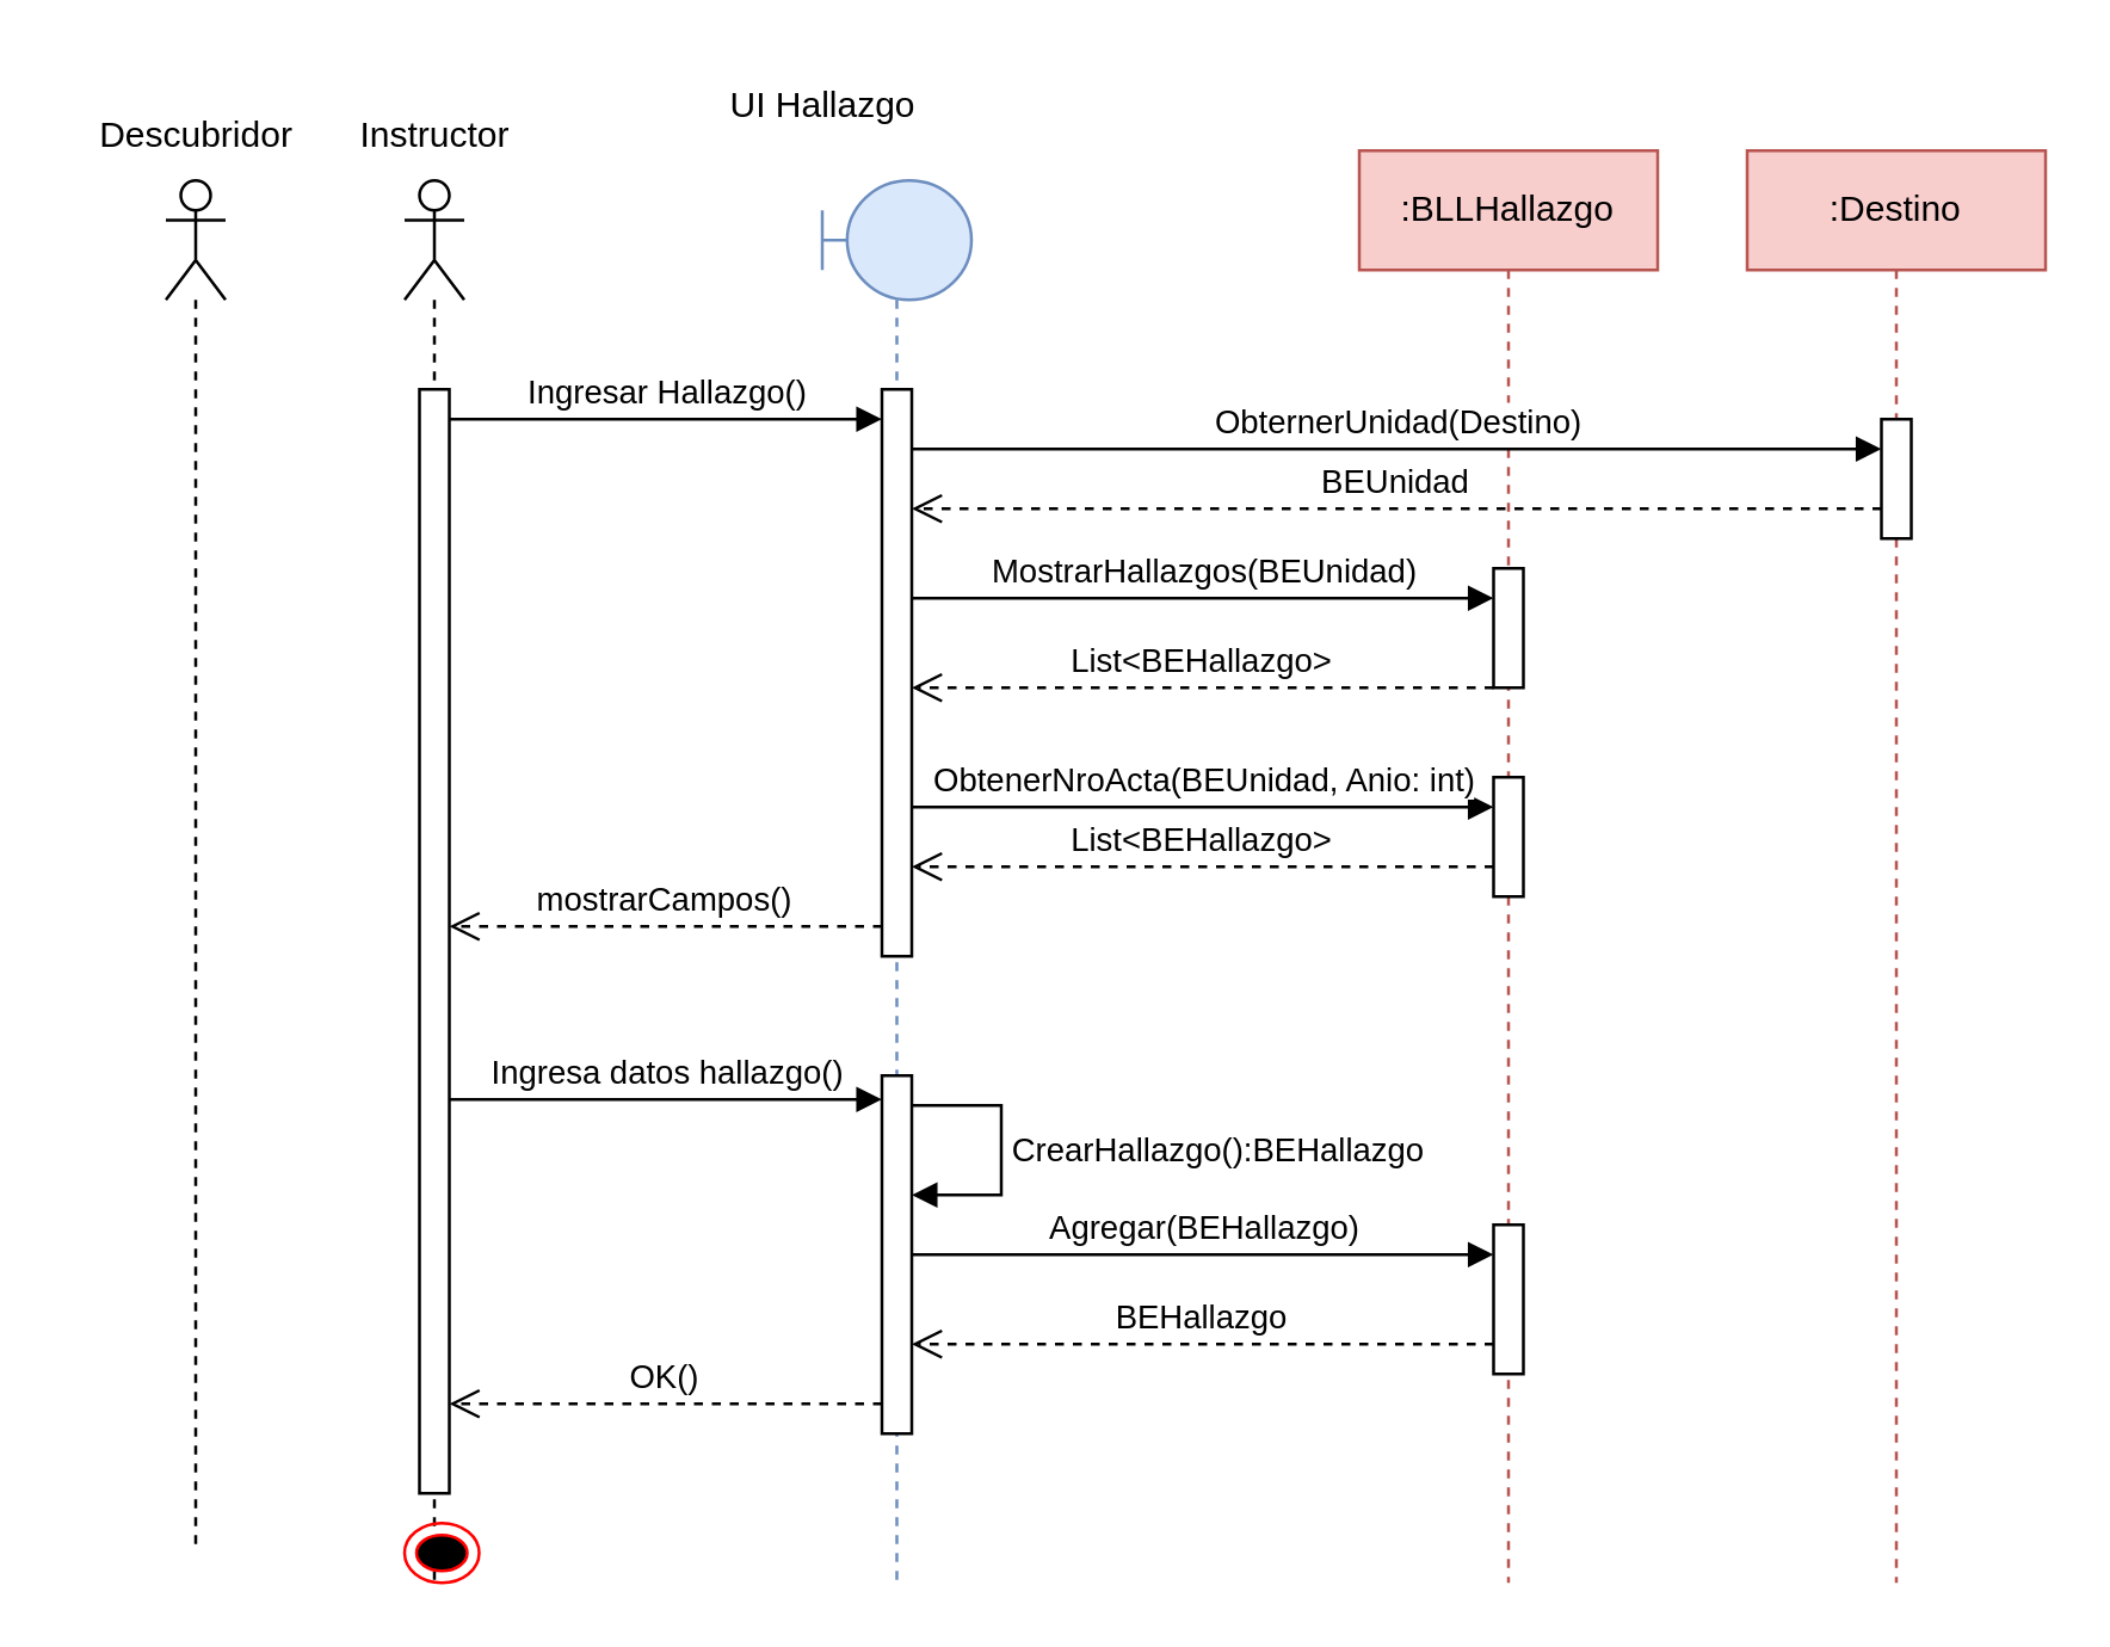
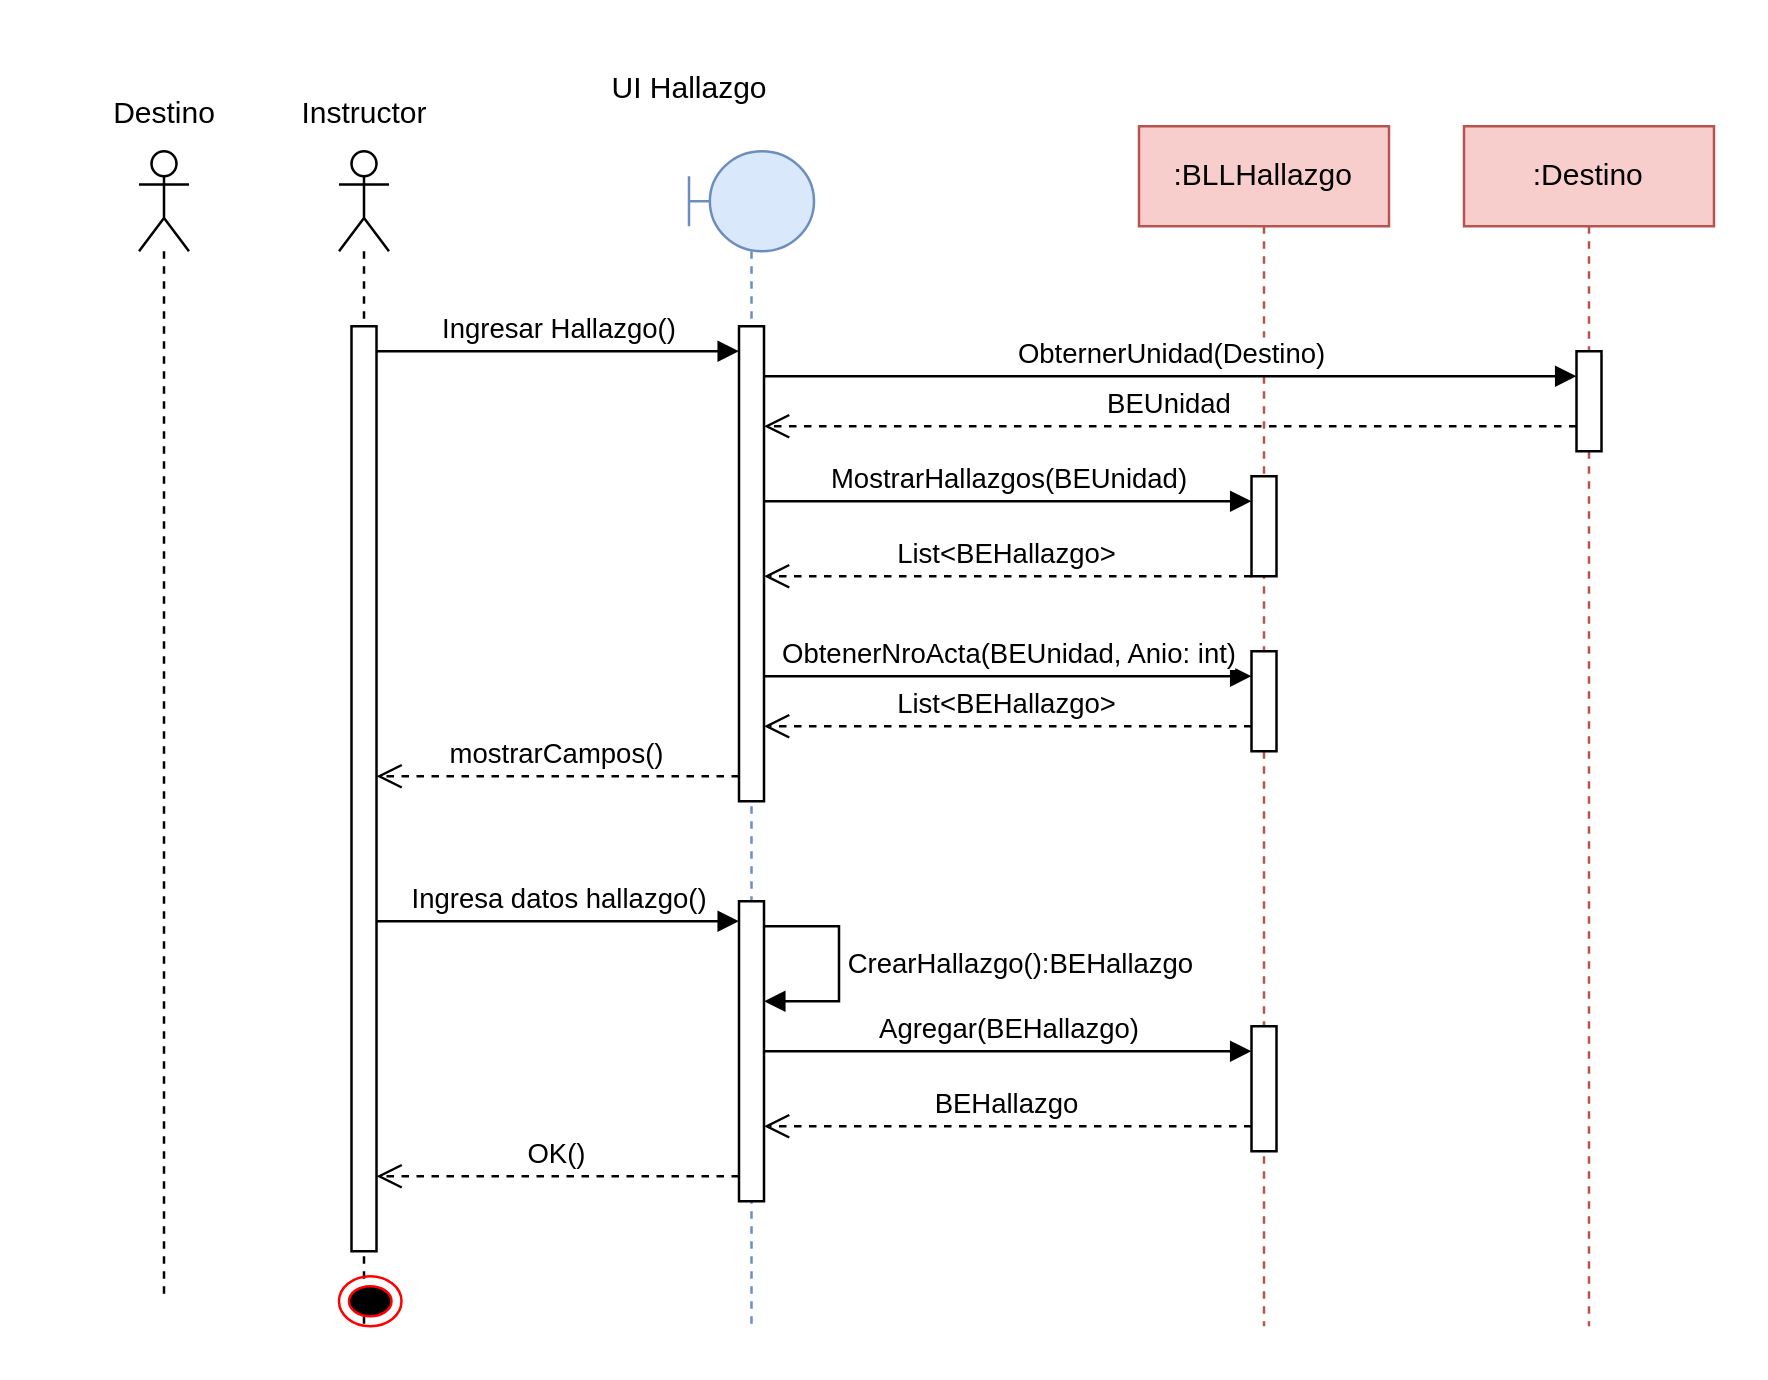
  <mxCell id="0" />
  <mxCell id="1" parent="0" />
  <mxCell id="2" value="" style="shape=umlLifeline;perimeter=lifelinePerimeter;whiteSpace=wrap;html=1;container=1;dropTarget=0;collapsible=0;recursiveResize=0;outlineConnect=0;portConstraint=eastwest;newEdgeStyle={&quot;edgeStyle&quot;:&quot;elbowEdgeStyle&quot;,&quot;elbow&quot;:&quot;vertical&quot;,&quot;curved&quot;:0,&quot;rounded&quot;:0};participant=umlActor;" parent="1" vertex="1"><mxGeometry x="135" y="60" width="20" height="470" as="geometry" /></mxCell>
  <mxCell id="3" value="" style="html=1;points=[];perimeter=orthogonalPerimeter;outlineConnect=0;targetShapes=umlLifeline;portConstraint=eastwest;newEdgeStyle={&quot;edgeStyle&quot;:&quot;elbowEdgeStyle&quot;,&quot;elbow&quot;:&quot;vertical&quot;,&quot;curved&quot;:0,&quot;rounded&quot;:0};" parent="2" vertex="1"><mxGeometry x="5" y="70" width="10" height="370" as="geometry" /></mxCell>
  <mxCell id="4" value="" style="shape=umlLifeline;perimeter=lifelinePerimeter;whiteSpace=wrap;html=1;container=1;dropTarget=0;collapsible=0;recursiveResize=0;outlineConnect=0;portConstraint=eastwest;newEdgeStyle={&quot;edgeStyle&quot;:&quot;elbowEdgeStyle&quot;,&quot;elbow&quot;:&quot;vertical&quot;,&quot;curved&quot;:0,&quot;rounded&quot;:0};participant=umlBoundary;fontSize=12;fillColor=#dae8fc;strokeColor=#6c8ebf;" parent="1" vertex="1"><mxGeometry x="275" y="60" width="50" height="470" as="geometry" /></mxCell>
  <mxCell id="5" style="edgeStyle=elbowEdgeStyle;rounded=0;orthogonalLoop=1;jettySize=auto;html=1;elbow=vertical;curved=0;" parent="4" source="6" target="4" edge="1"><mxGeometry relative="1" as="geometry" /></mxCell>
  <mxCell id="6" value="" style="html=1;points=[];perimeter=orthogonalPerimeter;outlineConnect=0;targetShapes=umlLifeline;portConstraint=eastwest;newEdgeStyle={&quot;edgeStyle&quot;:&quot;elbowEdgeStyle&quot;,&quot;elbow&quot;:&quot;vertical&quot;,&quot;curved&quot;:0,&quot;rounded&quot;:0};" parent="4" vertex="1"><mxGeometry x="20" y="70" width="10" height="190" as="geometry" /></mxCell>
  <mxCell id="7" value="" style="html=1;points=[];perimeter=orthogonalPerimeter;outlineConnect=0;targetShapes=umlLifeline;portConstraint=eastwest;newEdgeStyle={&quot;edgeStyle&quot;:&quot;elbowEdgeStyle&quot;,&quot;elbow&quot;:&quot;vertical&quot;,&quot;curved&quot;:0,&quot;rounded&quot;:0};" parent="4" vertex="1"><mxGeometry x="20" y="300" width="10" height="120" as="geometry" /></mxCell>
  <mxCell id="8" value="CrearHallazgo():BEHallazgo" style="html=1;align=left;spacingLeft=2;endArrow=block;rounded=0;edgeStyle=orthogonalEdgeStyle;curved=0;rounded=0;" parent="4" source="7" target="7" edge="1"><mxGeometry relative="1" as="geometry"><mxPoint x="30" y="310" as="sourcePoint" /><Array as="points"><mxPoint x="60" y="310" /><mxPoint x="60" y="340" /></Array><mxPoint x="35" y="340" as="targetPoint" /></mxGeometry></mxCell>
  <mxCell id="9" value="Instructor" style="text;html=1;align=center;verticalAlign=middle;resizable=0;points=[];autosize=1;strokeColor=none;fillColor=none;" parent="1" vertex="1"><mxGeometry x="110" y="30" width="70" height="30" as="geometry" /></mxCell>
  <mxCell id="10" value=":BLLHallazgo" style="shape=umlLifeline;perimeter=lifelinePerimeter;whiteSpace=wrap;html=1;container=1;dropTarget=0;collapsible=0;recursiveResize=0;outlineConnect=0;portConstraint=eastwest;newEdgeStyle={&quot;edgeStyle&quot;:&quot;elbowEdgeStyle&quot;,&quot;elbow&quot;:&quot;vertical&quot;,&quot;curved&quot;:0,&quot;rounded&quot;:0};fillColor=#f8cecc;strokeColor=#b85450;" parent="1" vertex="1"><mxGeometry x="455" y="50" width="100" height="480" as="geometry" /></mxCell>
  <mxCell id="11" value="" style="html=1;points=[];perimeter=orthogonalPerimeter;outlineConnect=0;targetShapes=umlLifeline;portConstraint=eastwest;newEdgeStyle={&quot;edgeStyle&quot;:&quot;elbowEdgeStyle&quot;,&quot;elbow&quot;:&quot;vertical&quot;,&quot;curved&quot;:0,&quot;rounded&quot;:0};" parent="10" vertex="1"><mxGeometry x="45" y="140" width="10" height="40" as="geometry" /></mxCell>
  <mxCell id="12" value="" style="html=1;points=[];perimeter=orthogonalPerimeter;outlineConnect=0;targetShapes=umlLifeline;portConstraint=eastwest;newEdgeStyle={&quot;edgeStyle&quot;:&quot;elbowEdgeStyle&quot;,&quot;elbow&quot;:&quot;vertical&quot;,&quot;curved&quot;:0,&quot;rounded&quot;:0};" parent="10" vertex="1"><mxGeometry x="45" y="360" width="10" height="50" as="geometry" /></mxCell>
  <mxCell id="13" value="UI Hallazgo" style="text;html=1;align=center;verticalAlign=middle;resizable=0;points=[];autosize=1;strokeColor=none;fillColor=none;" parent="1" vertex="1"><mxGeometry x="230" y="20" width="90" height="30" as="geometry" /></mxCell>
  <mxCell id="14" value="Ingresar Hallazgo()" style="html=1;verticalAlign=bottom;endArrow=block;edgeStyle=elbowEdgeStyle;elbow=vertical;curved=0;rounded=0;" parent="1" source="3" target="6" edge="1"><mxGeometry relative="1" as="geometry"><mxPoint x="225" y="140" as="sourcePoint" /><Array as="points"><mxPoint x="245" y="140" /><mxPoint x="125" y="130" /></Array></mxGeometry></mxCell>
  <mxCell id="15" value="mostrarCampos()" style="html=1;verticalAlign=bottom;endArrow=open;dashed=1;endSize=8;edgeStyle=elbowEdgeStyle;elbow=vertical;curved=0;rounded=0;" parent="1" source="6" target="3" edge="1"><mxGeometry relative="1" as="geometry"><mxPoint x="225" y="215" as="targetPoint" /><Array as="points"><mxPoint x="215" y="310" /></Array></mxGeometry></mxCell>
  <mxCell id="16" value=":Destino" style="shape=umlLifeline;perimeter=lifelinePerimeter;whiteSpace=wrap;html=1;container=1;dropTarget=0;collapsible=0;recursiveResize=0;outlineConnect=0;portConstraint=eastwest;newEdgeStyle={&quot;edgeStyle&quot;:&quot;elbowEdgeStyle&quot;,&quot;elbow&quot;:&quot;vertical&quot;,&quot;curved&quot;:0,&quot;rounded&quot;:0};fillColor=#f8cecc;strokeColor=#b85450;" parent="1" vertex="1"><mxGeometry x="585" y="50" width="100" height="480" as="geometry" /></mxCell>
  <mxCell id="17" value="" style="html=1;points=[];perimeter=orthogonalPerimeter;outlineConnect=0;targetShapes=umlLifeline;portConstraint=eastwest;newEdgeStyle={&quot;edgeStyle&quot;:&quot;elbowEdgeStyle&quot;,&quot;elbow&quot;:&quot;vertical&quot;,&quot;curved&quot;:0,&quot;rounded&quot;:0};" parent="16" vertex="1"><mxGeometry x="45" y="90" width="10" height="40" as="geometry" /></mxCell>
  <mxCell id="18" value="MostrarHallazgos(BEUnidad)" style="html=1;verticalAlign=bottom;endArrow=block;edgeStyle=elbowEdgeStyle;elbow=vertical;curved=0;rounded=0;" parent="1" target="11" edge="1"><mxGeometry relative="1" as="geometry"><mxPoint x="305" y="200" as="sourcePoint" /><Array as="points"><mxPoint x="445" y="200" /><mxPoint x="425" y="210" /><mxPoint x="335" y="190" /><mxPoint x="485" y="180" /></Array></mxGeometry></mxCell>
  <mxCell id="19" value="List&amp;lt;BEHallazgo&amp;gt;" style="html=1;verticalAlign=bottom;endArrow=open;dashed=1;endSize=8;edgeStyle=elbowEdgeStyle;elbow=vertical;curved=0;rounded=0;" parent="1" source="11" edge="1"><mxGeometry relative="1" as="geometry"><mxPoint x="305" y="230" as="targetPoint" /><Array as="points"><mxPoint x="445" y="230" /></Array><mxPoint as="offset" /></mxGeometry></mxCell>
  <mxCell id="20" value="ObtenerNroActa(BEUnidad, Anio: int)" style="html=1;verticalAlign=bottom;endArrow=block;edgeStyle=elbowEdgeStyle;elbow=vertical;curved=0;rounded=0;" parent="1" target="22" edge="1"><mxGeometry relative="1" as="geometry"><mxPoint x="305" y="270" as="sourcePoint" /><mxPoint x="480" y="270" as="targetPoint" /><Array as="points"><mxPoint x="325" y="270" /><mxPoint x="475" y="260" /></Array></mxGeometry></mxCell>
  <mxCell id="21" value="List&amp;lt;BEHallazgo&amp;gt;" style="html=1;verticalAlign=bottom;endArrow=open;dashed=1;endSize=8;edgeStyle=elbowEdgeStyle;elbow=vertical;curved=0;rounded=0;" parent="1" source="22" edge="1"><mxGeometry relative="1" as="geometry"><mxPoint x="305" y="290" as="targetPoint" /><mxPoint x="495" y="290" as="sourcePoint" /><Array as="points" /><mxPoint as="offset" /></mxGeometry></mxCell>
  <mxCell id="22" value="" style="html=1;points=[];perimeter=orthogonalPerimeter;outlineConnect=0;targetShapes=umlLifeline;portConstraint=eastwest;newEdgeStyle={&quot;edgeStyle&quot;:&quot;elbowEdgeStyle&quot;,&quot;elbow&quot;:&quot;vertical&quot;,&quot;curved&quot;:0,&quot;rounded&quot;:0};" parent="1" vertex="1"><mxGeometry x="500" y="260" width="10" height="40" as="geometry" /></mxCell>
  <mxCell id="23" value="ObternerUnidad(Destino)" style="html=1;verticalAlign=bottom;endArrow=block;edgeStyle=elbowEdgeStyle;elbow=vertical;curved=0;rounded=0;" parent="1" source="6" target="17" edge="1"><mxGeometry relative="1" as="geometry"><mxPoint x="435" y="220" as="sourcePoint" /><Array as="points"><mxPoint x="385" y="150" /><mxPoint x="595" y="140" /></Array></mxGeometry></mxCell>
  <mxCell id="24" value="BEUnidad" style="html=1;verticalAlign=bottom;endArrow=open;dashed=1;endSize=8;edgeStyle=elbowEdgeStyle;elbow=vertical;curved=0;rounded=0;" parent="1" source="17" target="6" edge="1"><mxGeometry relative="1" as="geometry"><mxPoint x="435" y="295" as="targetPoint" /><Array as="points"><mxPoint x="545" y="170" /></Array></mxGeometry></mxCell>
  <mxCell id="25" value="" style="shape=umlLifeline;perimeter=lifelinePerimeter;whiteSpace=wrap;html=1;container=1;dropTarget=0;collapsible=0;recursiveResize=0;outlineConnect=0;portConstraint=eastwest;newEdgeStyle={&quot;edgeStyle&quot;:&quot;elbowEdgeStyle&quot;,&quot;elbow&quot;:&quot;vertical&quot;,&quot;curved&quot;:0,&quot;rounded&quot;:0};participant=umlActor;" parent="1" vertex="1"><mxGeometry x="55" y="60" width="20" height="460" as="geometry" /></mxCell>
- <mxCell id="26" value="Descubridor" style="text;html=1;align=center;verticalAlign=middle;resizable=0;points=[];autosize=1;strokeColor=none;fillColor=none;" parent="1" vertex="1"><mxGeometry x="20" y="30" width="90" height="30" as="geometry" /></mxCell>
+ <mxCell id="26" value="Destino" style="text;html=1;align=center;verticalAlign=middle;resizable=0;points=[];autosize=1;strokeColor=none;fillColor=none;" parent="1" vertex="1"><mxGeometry x="20" y="30" width="90" height="30" as="geometry" /></mxCell>
  <mxCell id="27" value="Ingresa datos hallazgo()" style="html=1;verticalAlign=bottom;endArrow=block;edgeStyle=elbowEdgeStyle;elbow=vertical;curved=0;rounded=0;" parent="1" edge="1"><mxGeometry x="0.007" relative="1" as="geometry"><mxPoint x="150" y="368" as="sourcePoint" /><Array as="points"><mxPoint x="265" y="368" /></Array><mxPoint x="295" y="368" as="targetPoint" /><mxPoint as="offset" /></mxGeometry></mxCell>
  <mxCell id="28" value="OK()" style="html=1;verticalAlign=bottom;endArrow=open;dashed=1;endSize=8;edgeStyle=elbowEdgeStyle;elbow=vertical;curved=0;rounded=0;" parent="1" source="7" target="3" edge="1"><mxGeometry relative="1" as="geometry"><mxPoint x="225" y="425.33" as="targetPoint" /><Array as="points"><mxPoint x="255" y="470" /><mxPoint x="225" y="430" /></Array></mxGeometry></mxCell>
  <mxCell id="29" value="Agregar(BEHallazgo)" style="html=1;verticalAlign=bottom;endArrow=block;edgeStyle=elbowEdgeStyle;elbow=vertical;curved=0;rounded=0;" parent="1" source="7" target="12" edge="1"><mxGeometry relative="1" as="geometry"><mxPoint x="420" y="380" as="sourcePoint" /><Array as="points"><mxPoint x="405" y="420" /><mxPoint x="425" y="390" /><mxPoint x="315" y="380" /></Array></mxGeometry></mxCell>
  <mxCell id="30" value="BEHallazgo" style="html=1;verticalAlign=bottom;endArrow=open;dashed=1;endSize=8;edgeStyle=elbowEdgeStyle;elbow=vertical;curved=0;rounded=0;" parent="1" source="12" target="7" edge="1"><mxGeometry x="0.001" relative="1" as="geometry"><mxPoint x="420" y="455" as="targetPoint" /><Array as="points"><mxPoint x="355" y="450" /></Array><mxPoint as="offset" /></mxGeometry></mxCell>
  <mxCell id="31" value="" style="ellipse;html=1;shape=endState;fillColor=#000000;strokeColor=#ff0000;" parent="1" vertex="1"><mxGeometry x="135" y="510" width="25" height="20" as="geometry" /></mxCell>
